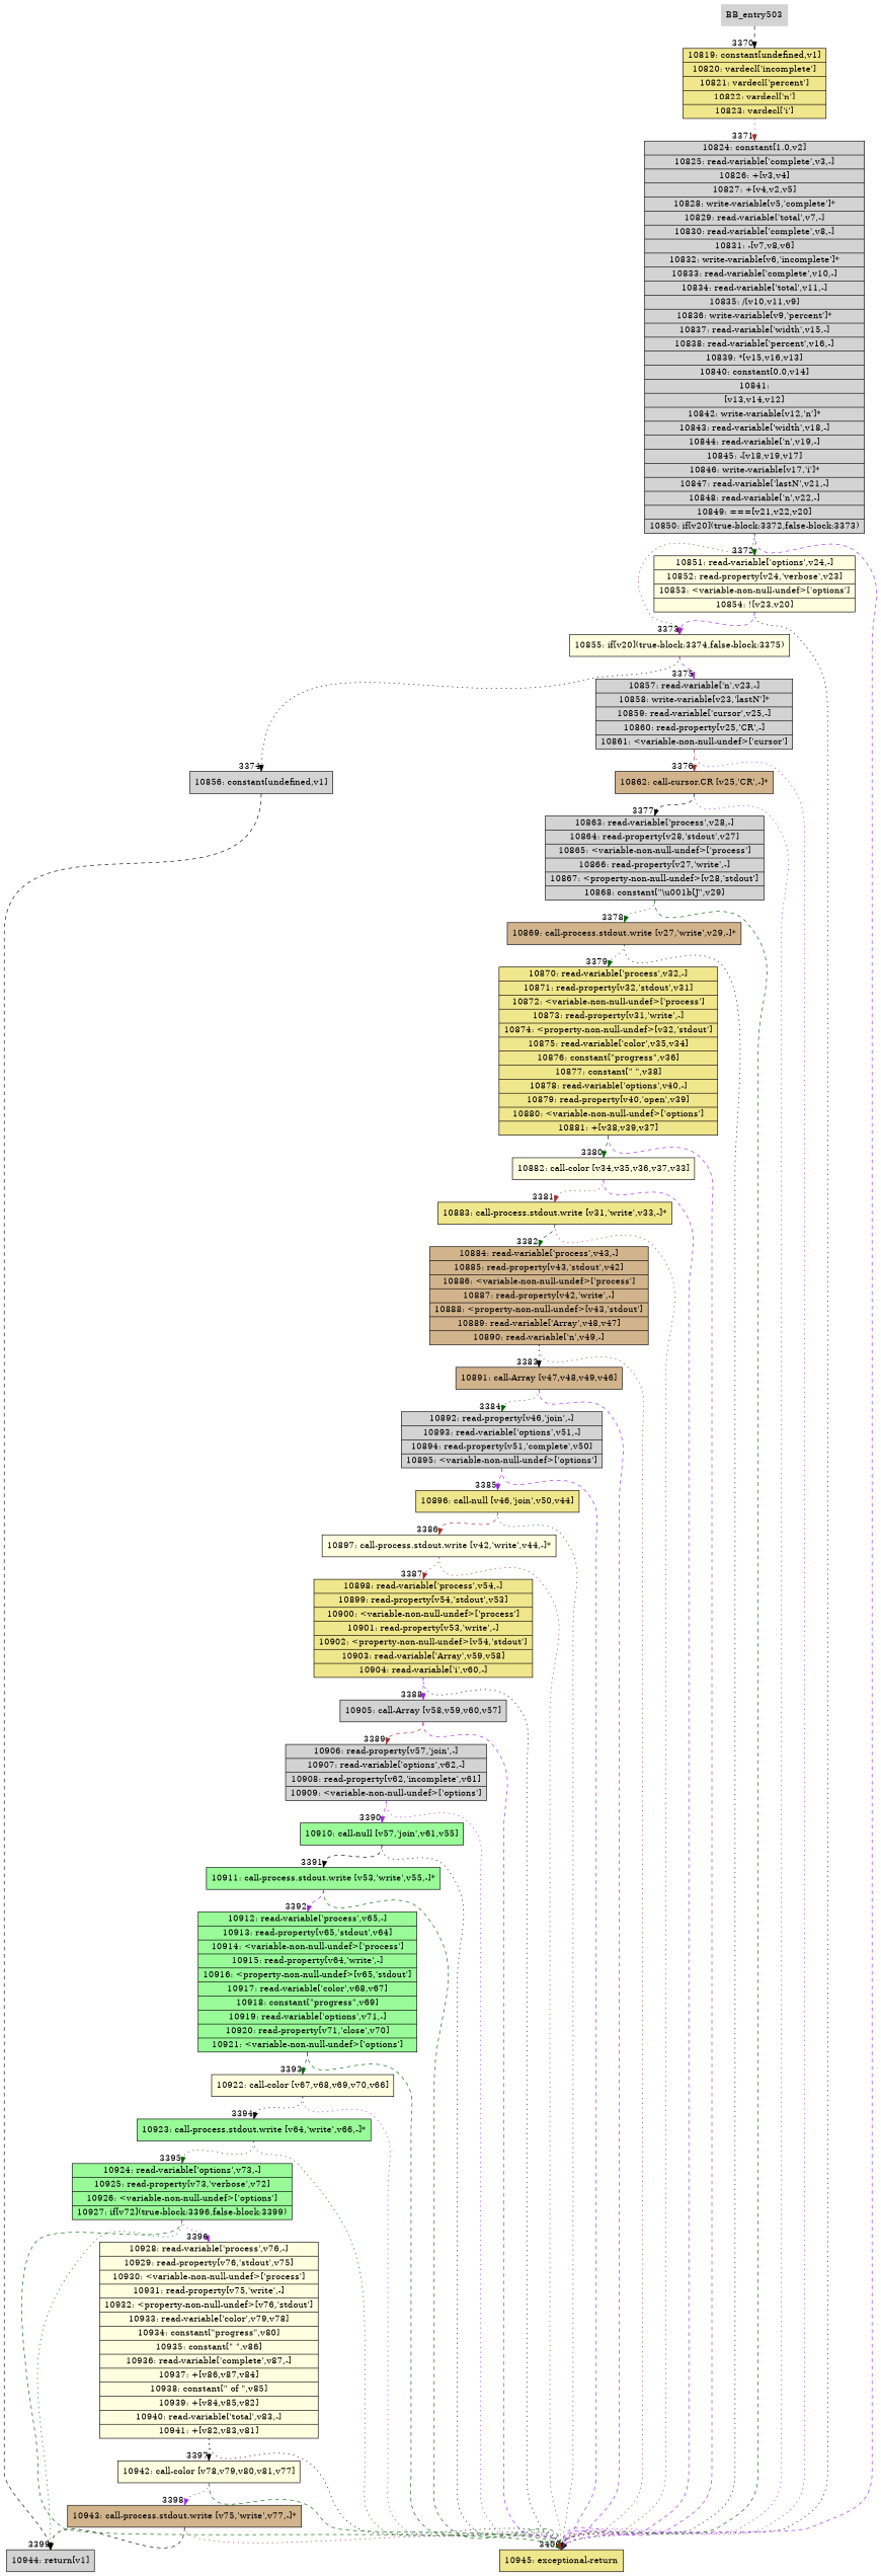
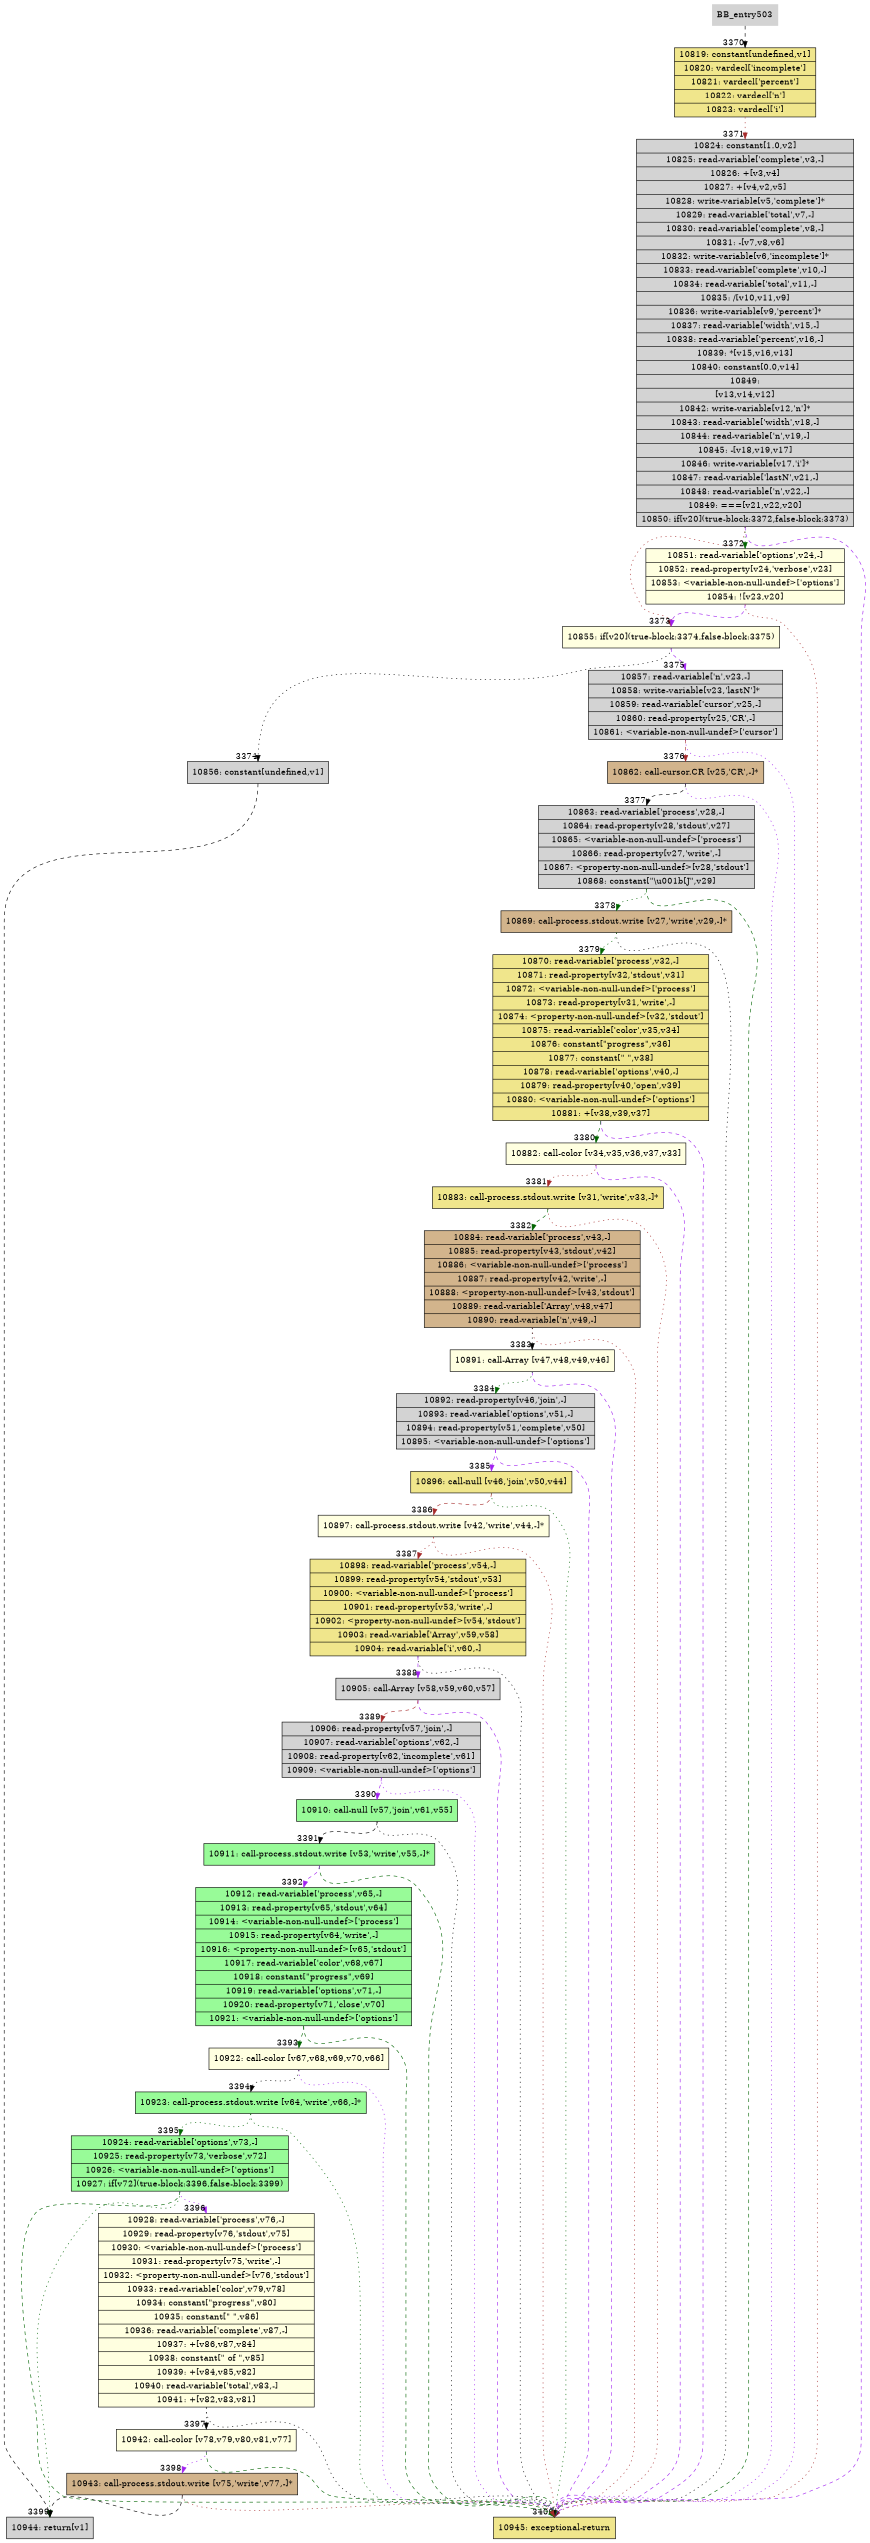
  digraph {
    rankdir=TD
    node [fillcolor=lightgrey shape=record style=filled]
    edge [color=purple headport=n style=dotted tailport=s]
    n1 [label=BB_entry503 shape=none]
    n2 [fillcolor=khaki label="{10819: constant[undefined,v1]|10820: vardecl['incomplete']|10821: vardecl['percent']|10822: vardecl['n']|10823: vardecl['i']}"]
-   n3 [label="{10824: constant[1.0,v2]|10825: read-variable['complete',v3,-]|10826: +[v3,v4]|10827: +[v4,v2,v5]|10828: write-variable[v5,'complete']*|10829: read-variable['total',v7,-]|10830: read-variable['complete',v8,-]|10831: -[v7,v8,v6]|10832: write-variable[v6,'incomplete']*|10833: read-variable['complete',v10,-]|10834: read-variable['total',v11,-]|10835: /[v10,v11,v9]|10836: write-variable[v9,'percent']*|10837: read-variable['width',v15,-]|10838: read-variable['percent',v16,-]|10839: *[v15,v16,v13]|10840: constant[0.0,v14]|10841: |[v13,v14,v12]|10842: write-variable[v12,'n']*|10843: read-variable['width',v18,-]|10844: read-variable['n',v19,-]|10845: -[v18,v19,v17]|10846: write-variable[v17,'i']*|10847: read-variable['lastN',v21,-]|10848: read-variable['n',v22,-]|10849: ===[v21,v22,v20]|10850: if[v20](true-block:3372,false-block:3373)}"]
+   n3 [label="{10824: constant[1.0,v2]|10825: read-variable['complete',v3,-]|10826: +[v3,v4]|10827: +[v4,v2,v5]|10828: write-variable[v5,'complete']*|10829: read-variable['total',v7,-]|10830: read-variable['complete',v8,-]|10831: -[v7,v8,v6]|10832: write-variable[v6,'incomplete']*|10833: read-variable['complete',v10,-]|10834: read-variable['total',v11,-]|10835: /[v10,v11,v9]|10836: write-variable[v9,'percent']*|10837: read-variable['width',v15,-]|10838: read-variable['percent',v16,-]|10839: *[v15,v16,v13]|10840: constant[0.0,v14]|10849: |[v13,v14,v12]|10842: write-variable[v12,'n']*|10843: read-variable['width',v18,-]|10844: read-variable['n',v19,-]|10845: -[v18,v19,v17]|10846: write-variable[v17,'i']*|10847: read-variable['lastN',v21,-]|10848: read-variable['n',v22,-]|10849: ===[v21,v22,v20]|10850: if[v20](true-block:3372,false-block:3373)}"]
    n4 [fillcolor=lightyellow label="{10855: if[v20](true-block:3374,false-block:3375)}"]
    n5 [fillcolor=lightyellow label="{10851: read-variable['options',v24,-]|10852: read-property[v24,'verbose',v23]|10853: \<variable-non-null-undef\>['options']|10854: ![v23,v20]}"]
    n6 [fillcolor=khaki label="{10945: exceptional-return}"]
    n7 [label="{10856: constant[undefined,v1]}"]
    n8 [label="{10857: read-variable['n',v23,-]|10858: write-variable[v23,'lastN']*|10859: read-variable['cursor',v25,-]|10860: read-property[v25,'CR',-]|10861: \<variable-non-null-undef\>['cursor']}"]
    n9 [label="{10944: return[v1]}"]
    n10 [fillcolor=tan label="{10862: call-cursor.CR [v25,'CR',-]*}"]
    n11 [label="{10863: read-variable['process',v28,-]|10864: read-property[v28,'stdout',v27]|10865: \<variable-non-null-undef\>['process']|10866: read-property[v27,'write',-]|10867: \<property-non-null-undef\>[v28,'stdout']|10868: constant[\"\\u001b[J\",v29]}"]
    n12 [fillcolor=tan label="{10869: call-process.stdout.write [v27,'write',v29,-]*}"]
    n13 [fillcolor=khaki label="{10870: read-variable['process',v32,-]|10871: read-property[v32,'stdout',v31]|10872: \<variable-non-null-undef\>['process']|10873: read-property[v31,'write',-]|10874: \<property-non-null-undef\>[v32,'stdout']|10875: read-variable['color',v35,v34]|10876: constant[\"progress\",v36]|10877: constant[\"  \",v38]|10878: read-variable['options',v40,-]|10879: read-property[v40,'open',v39]|10880: \<variable-non-null-undef\>['options']|10881: +[v38,v39,v37]}"]
    n14 [fillcolor=lightyellow label="{10882: call-color [v34,v35,v36,v37,v33]}"]
    n15 [fillcolor=khaki label="{10883: call-process.stdout.write [v31,'write',v33,-]*}"]
    n16 [fillcolor=tan label="{10884: read-variable['process',v43,-]|10885: read-property[v43,'stdout',v42]|10886: \<variable-non-null-undef\>['process']|10887: read-property[v42,'write',-]|10888: \<property-non-null-undef\>[v43,'stdout']|10889: read-variable['Array',v48,v47]|10890: read-variable['n',v49,-]}"]
-   n17 [fillcolor=tan label="{10891: call-Array [v47,v48,v49,v46]}"]
+   n17 [fillcolor=lightyellow label="{10891: call-Array [v47,v48,v49,v46]}"]
    n18 [label="{10892: read-property[v46,'join',-]|10893: read-variable['options',v51,-]|10894: read-property[v51,'complete',v50]|10895: \<variable-non-null-undef\>['options']}"]
    n19 [fillcolor=khaki label="{10896: call-null [v46,'join',v50,v44]}"]
    n20 [fillcolor=lightyellow label="{10897: call-process.stdout.write [v42,'write',v44,-]*}"]
    n21 [fillcolor=khaki label="{10898: read-variable['process',v54,-]|10899: read-property[v54,'stdout',v53]|10900: \<variable-non-null-undef\>['process']|10901: read-property[v53,'write',-]|10902: \<property-non-null-undef\>[v54,'stdout']|10903: read-variable['Array',v59,v58]|10904: read-variable['i',v60,-]}"]
    n22 [label="{10905: call-Array [v58,v59,v60,v57]}"]
    n23 [label="{10906: read-property[v57,'join',-]|10907: read-variable['options',v62,-]|10908: read-property[v62,'incomplete',v61]|10909: \<variable-non-null-undef\>['options']}"]
    n24 [fillcolor=palegreen label="{10910: call-null [v57,'join',v61,v55]}"]
    n25 [fillcolor=palegreen label="{10911: call-process.stdout.write [v53,'write',v55,-]*}"]
    n26 [fillcolor=palegreen label="{10912: read-variable['process',v65,-]|10913: read-property[v65,'stdout',v64]|10914: \<variable-non-null-undef\>['process']|10915: read-property[v64,'write',-]|10916: \<property-non-null-undef\>[v65,'stdout']|10917: read-variable['color',v68,v67]|10918: constant[\"progress\",v69]|10919: read-variable['options',v71,-]|10920: read-property[v71,'close',v70]|10921: \<variable-non-null-undef\>['options']}"]
    n27 [fillcolor=lightyellow label="{10922: call-color [v67,v68,v69,v70,v66]}"]
    n28 [fillcolor=palegreen label="{10923: call-process.stdout.write [v64,'write',v66,-]*}"]
    n29 [fillcolor=palegreen label="{10924: read-variable['options',v73,-]|10925: read-property[v73,'verbose',v72]|10926: \<variable-non-null-undef\>['options']|10927: if[v72](true-block:3396,false-block:3399)}"]
    n30 [fillcolor=lightyellow label="{10928: read-variable['process',v76,-]|10929: read-property[v76,'stdout',v75]|10930: \<variable-non-null-undef\>['process']|10931: read-property[v75,'write',-]|10932: \<property-non-null-undef\>[v76,'stdout']|10933: read-variable['color',v79,v78]|10934: constant[\"progress\",v80]|10935: constant[\" \",v86]|10936: read-variable['complete',v87,-]|10937: +[v86,v87,v84]|10938: constant[\" of \",v85]|10939: +[v84,v85,v82]|10940: read-variable['total',v83,-]|10941: +[v82,v83,v81]}"]
    n31 [fillcolor=lightyellow label="{10942: call-color [v78,v79,v80,v81,v77]}"]
    n32 [fillcolor=tan label="{10943: call-process.stdout.write [v75,'write',v77,-]*}"]
    n1 -> n2 [color=black headlabel="    3370" style=dashed]
    n2 -> n3 [color=brown headlabel="      3371"]
    n3 -> n4 [color=brown headlabel="      3373"]
    n3 -> n5 [color=darkgreen headlabel="      3372"]
    n3 -> n6 [headlabel="      3400" style=dashed]
    n4 -> n7 [color=black headlabel="      3374"]
    n4 -> n8 [headlabel="      3375" style=dashed]
    n5 -> n4 [style=dashed]
-   n5 -> n6 [color=black]
+   n5 -> n6 [color=brown]
    n7 -> n9 [color=black headlabel="      3399" style=dashed]
    n8 -> n6
    n8 -> n10 [color=brown headlabel="      3376" style=dashed]
    n10 -> n6
    n10 -> n11 [color=black headlabel="      3377" style=dashed]
    n11 -> n6 [color=darkgreen style=dashed]
    n11 -> n12 [color=darkgreen headlabel="      3378"]
    n12 -> n6 [color=black]
    n12 -> n13 [color=darkgreen headlabel="      3379"]
    n13 -> n6 [style=dashed]
    n13 -> n14 [color=darkgreen headlabel="      3380" style=dashed]
    n14 -> n6 [style=dashed]
    n14 -> n15 [color=brown headlabel="      3381"]
    n15 -> n6 [color=brown]
    n15 -> n16 [color=darkgreen headlabel="      3382" style=dashed]
    n16 -> n6 [color=brown]
    n16 -> n17 [color=black headlabel="      3383"]
    n17 -> n6 [style=dashed]
    n17 -> n18 [color=darkgreen headlabel="      3384"]
    n18 -> n6 [style=dashed]
    n18 -> n19 [headlabel="      3385" style=dashed]
    n19 -> n6 [color=darkgreen]
    n19 -> n20 [color=brown headlabel="      3386" style=dashed]
    n20 -> n6 [color=brown]
    n20 -> n21 [color=brown headlabel="      3387"]
    n21 -> n6 [color=black]
    n21 -> n22 [headlabel="      3388" style=dashed]
    n22 -> n6 [style=dashed]
    n22 -> n23 [color=brown headlabel="      3389" style=dashed]
    n23 -> n6
    n23 -> n24 [headlabel="      3390" style=dashed]
    n24 -> n6 [color=black]
    n24 -> n25 [color=black headlabel="      3391" style=dashed]
    n25 -> n6 [color=darkgreen style=dashed]
    n25 -> n26 [headlabel="      3392" style=dashed]
    n26 -> n6 [color=darkgreen style=dashed]
    n26 -> n27 [color=darkgreen headlabel="      3393" style=dashed]
    n27 -> n6
    n27 -> n28 [color=black headlabel="      3394"]
    n28 -> n6 [color=darkgreen]
    n28 -> n29 [color=darkgreen headlabel="      3395"]
    n29 -> n6 [color=darkgreen style=dashed]
    n29 -> n9 [color=darkgreen]
    n29 -> n30 [headlabel="      3396"]
    n30 -> n6 [color=black]
    n30 -> n31 [color=black headlabel="      3397"]
    n31 -> n6 [color=darkgreen style=dashed]
    n31 -> n32 [headlabel="      3398"]
    n32 -> n6 [color=brown]
    n32 -> n9 [color=black style=dashed]
  }
